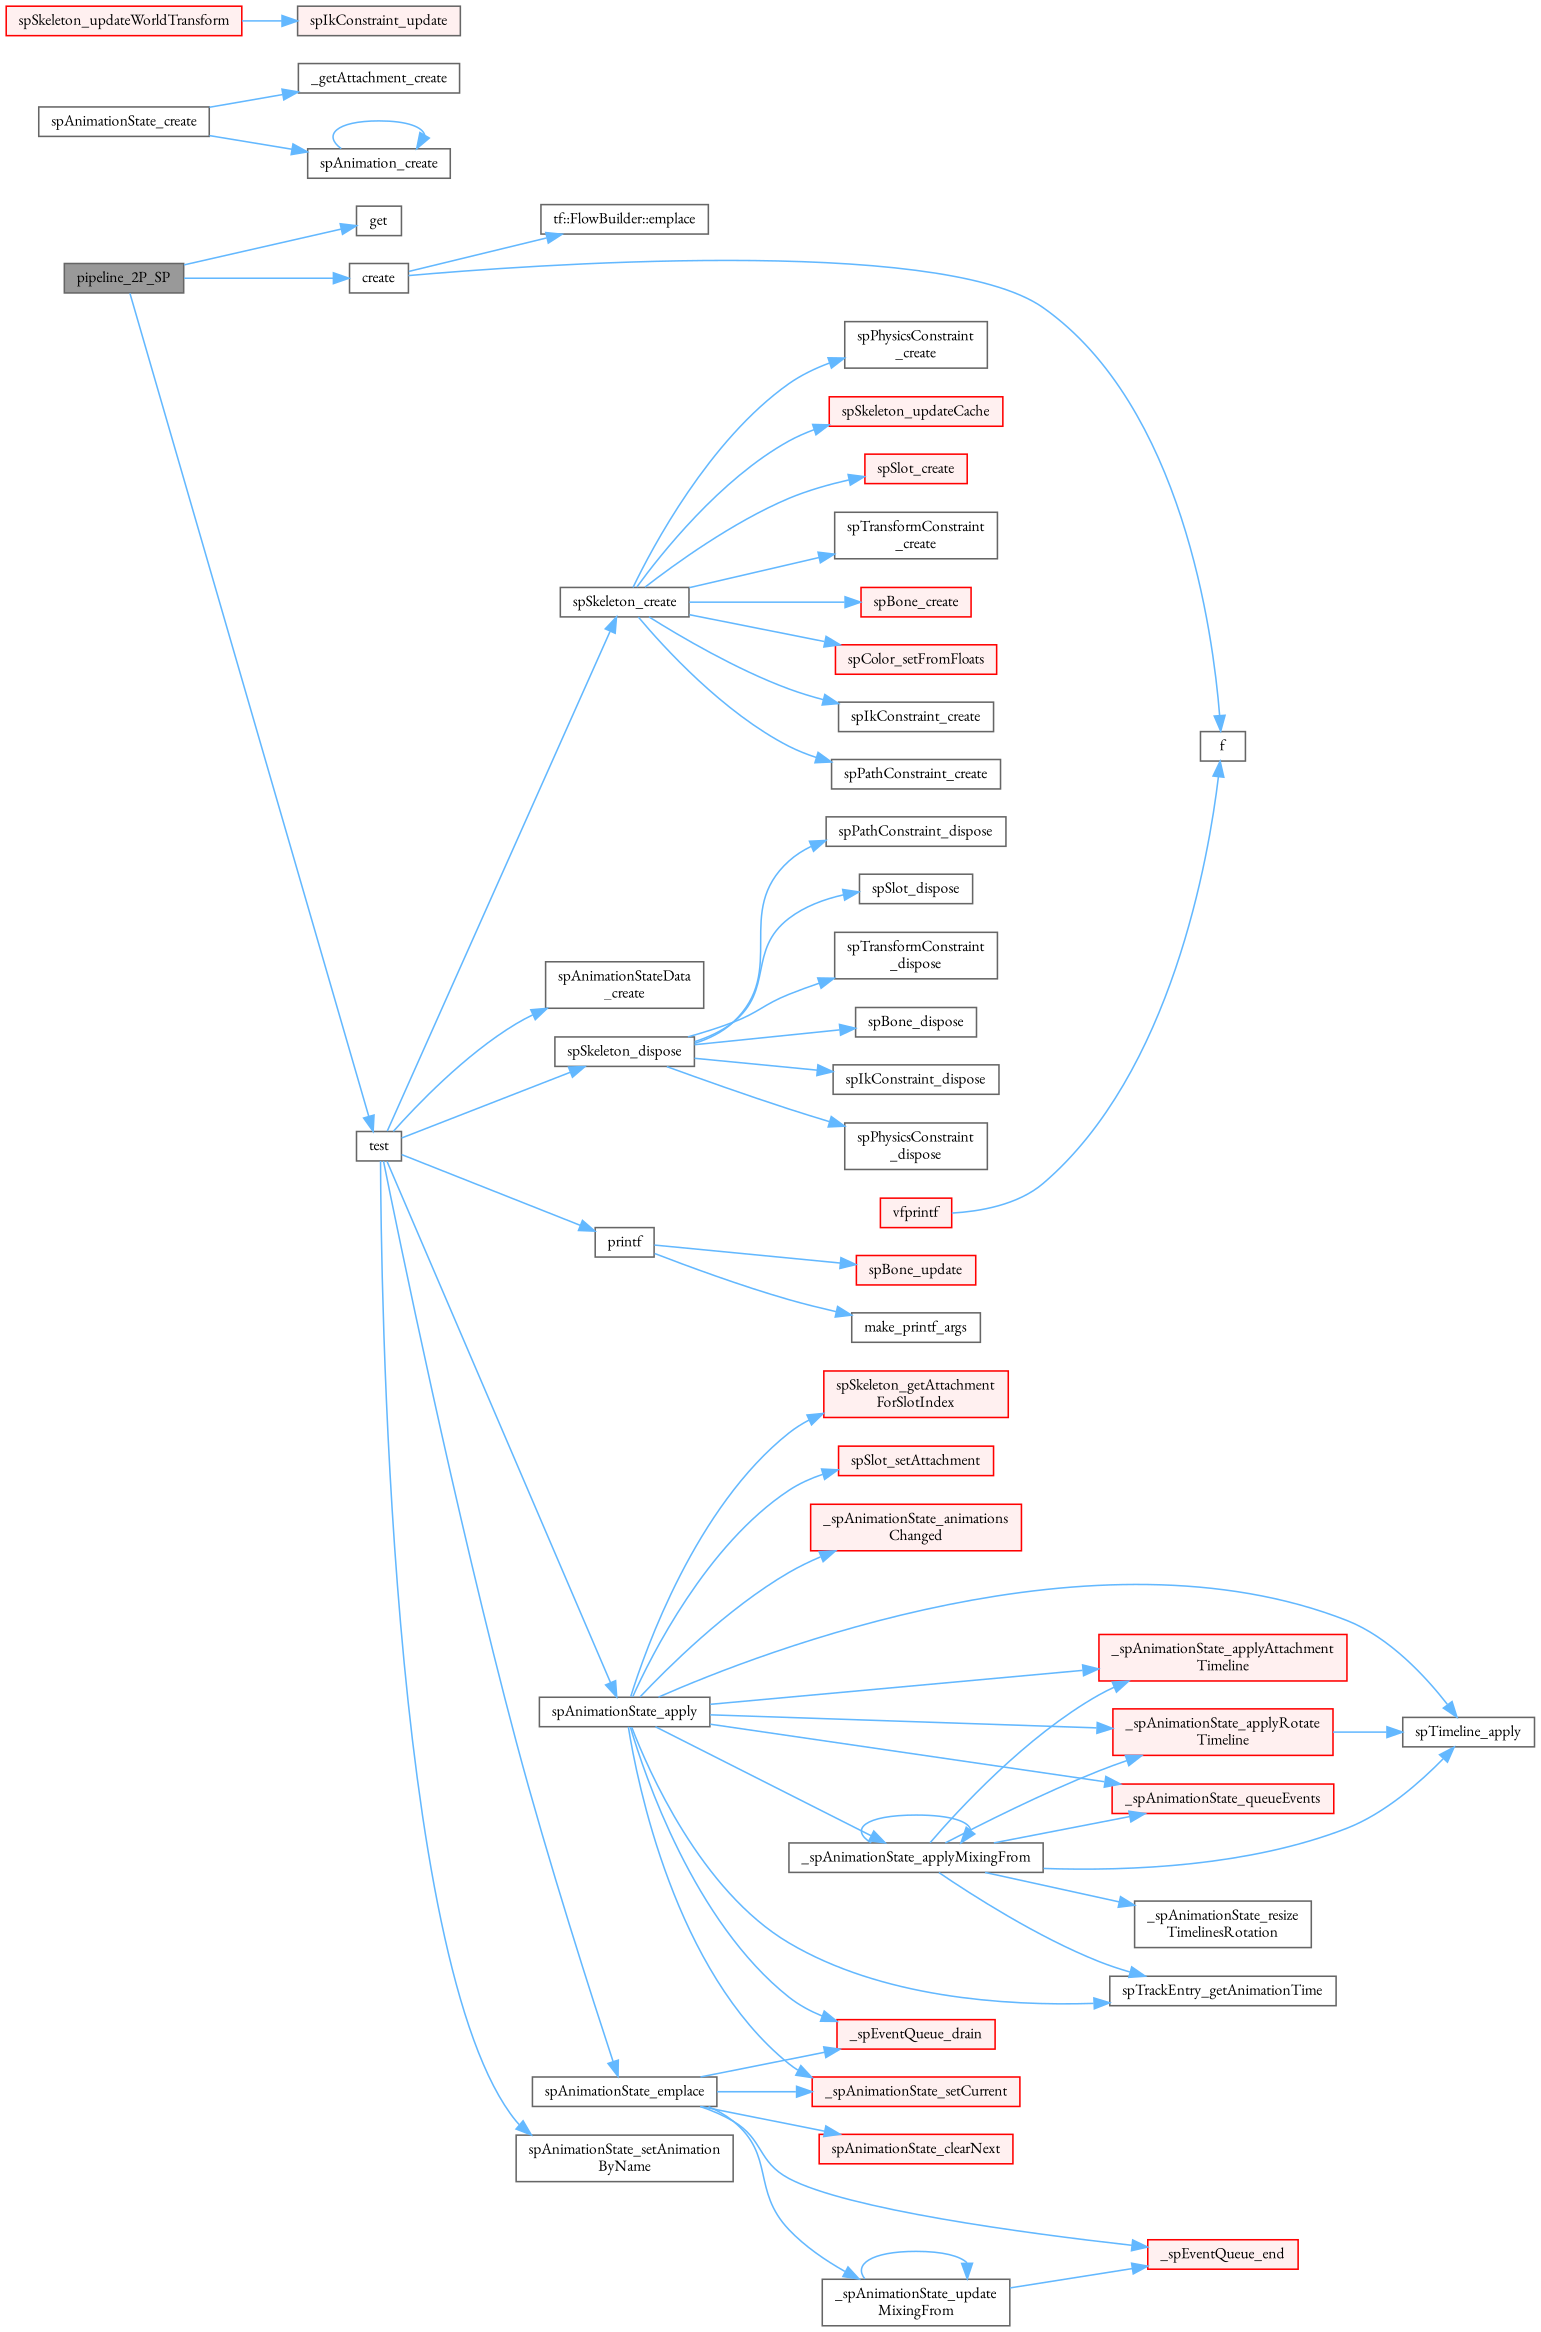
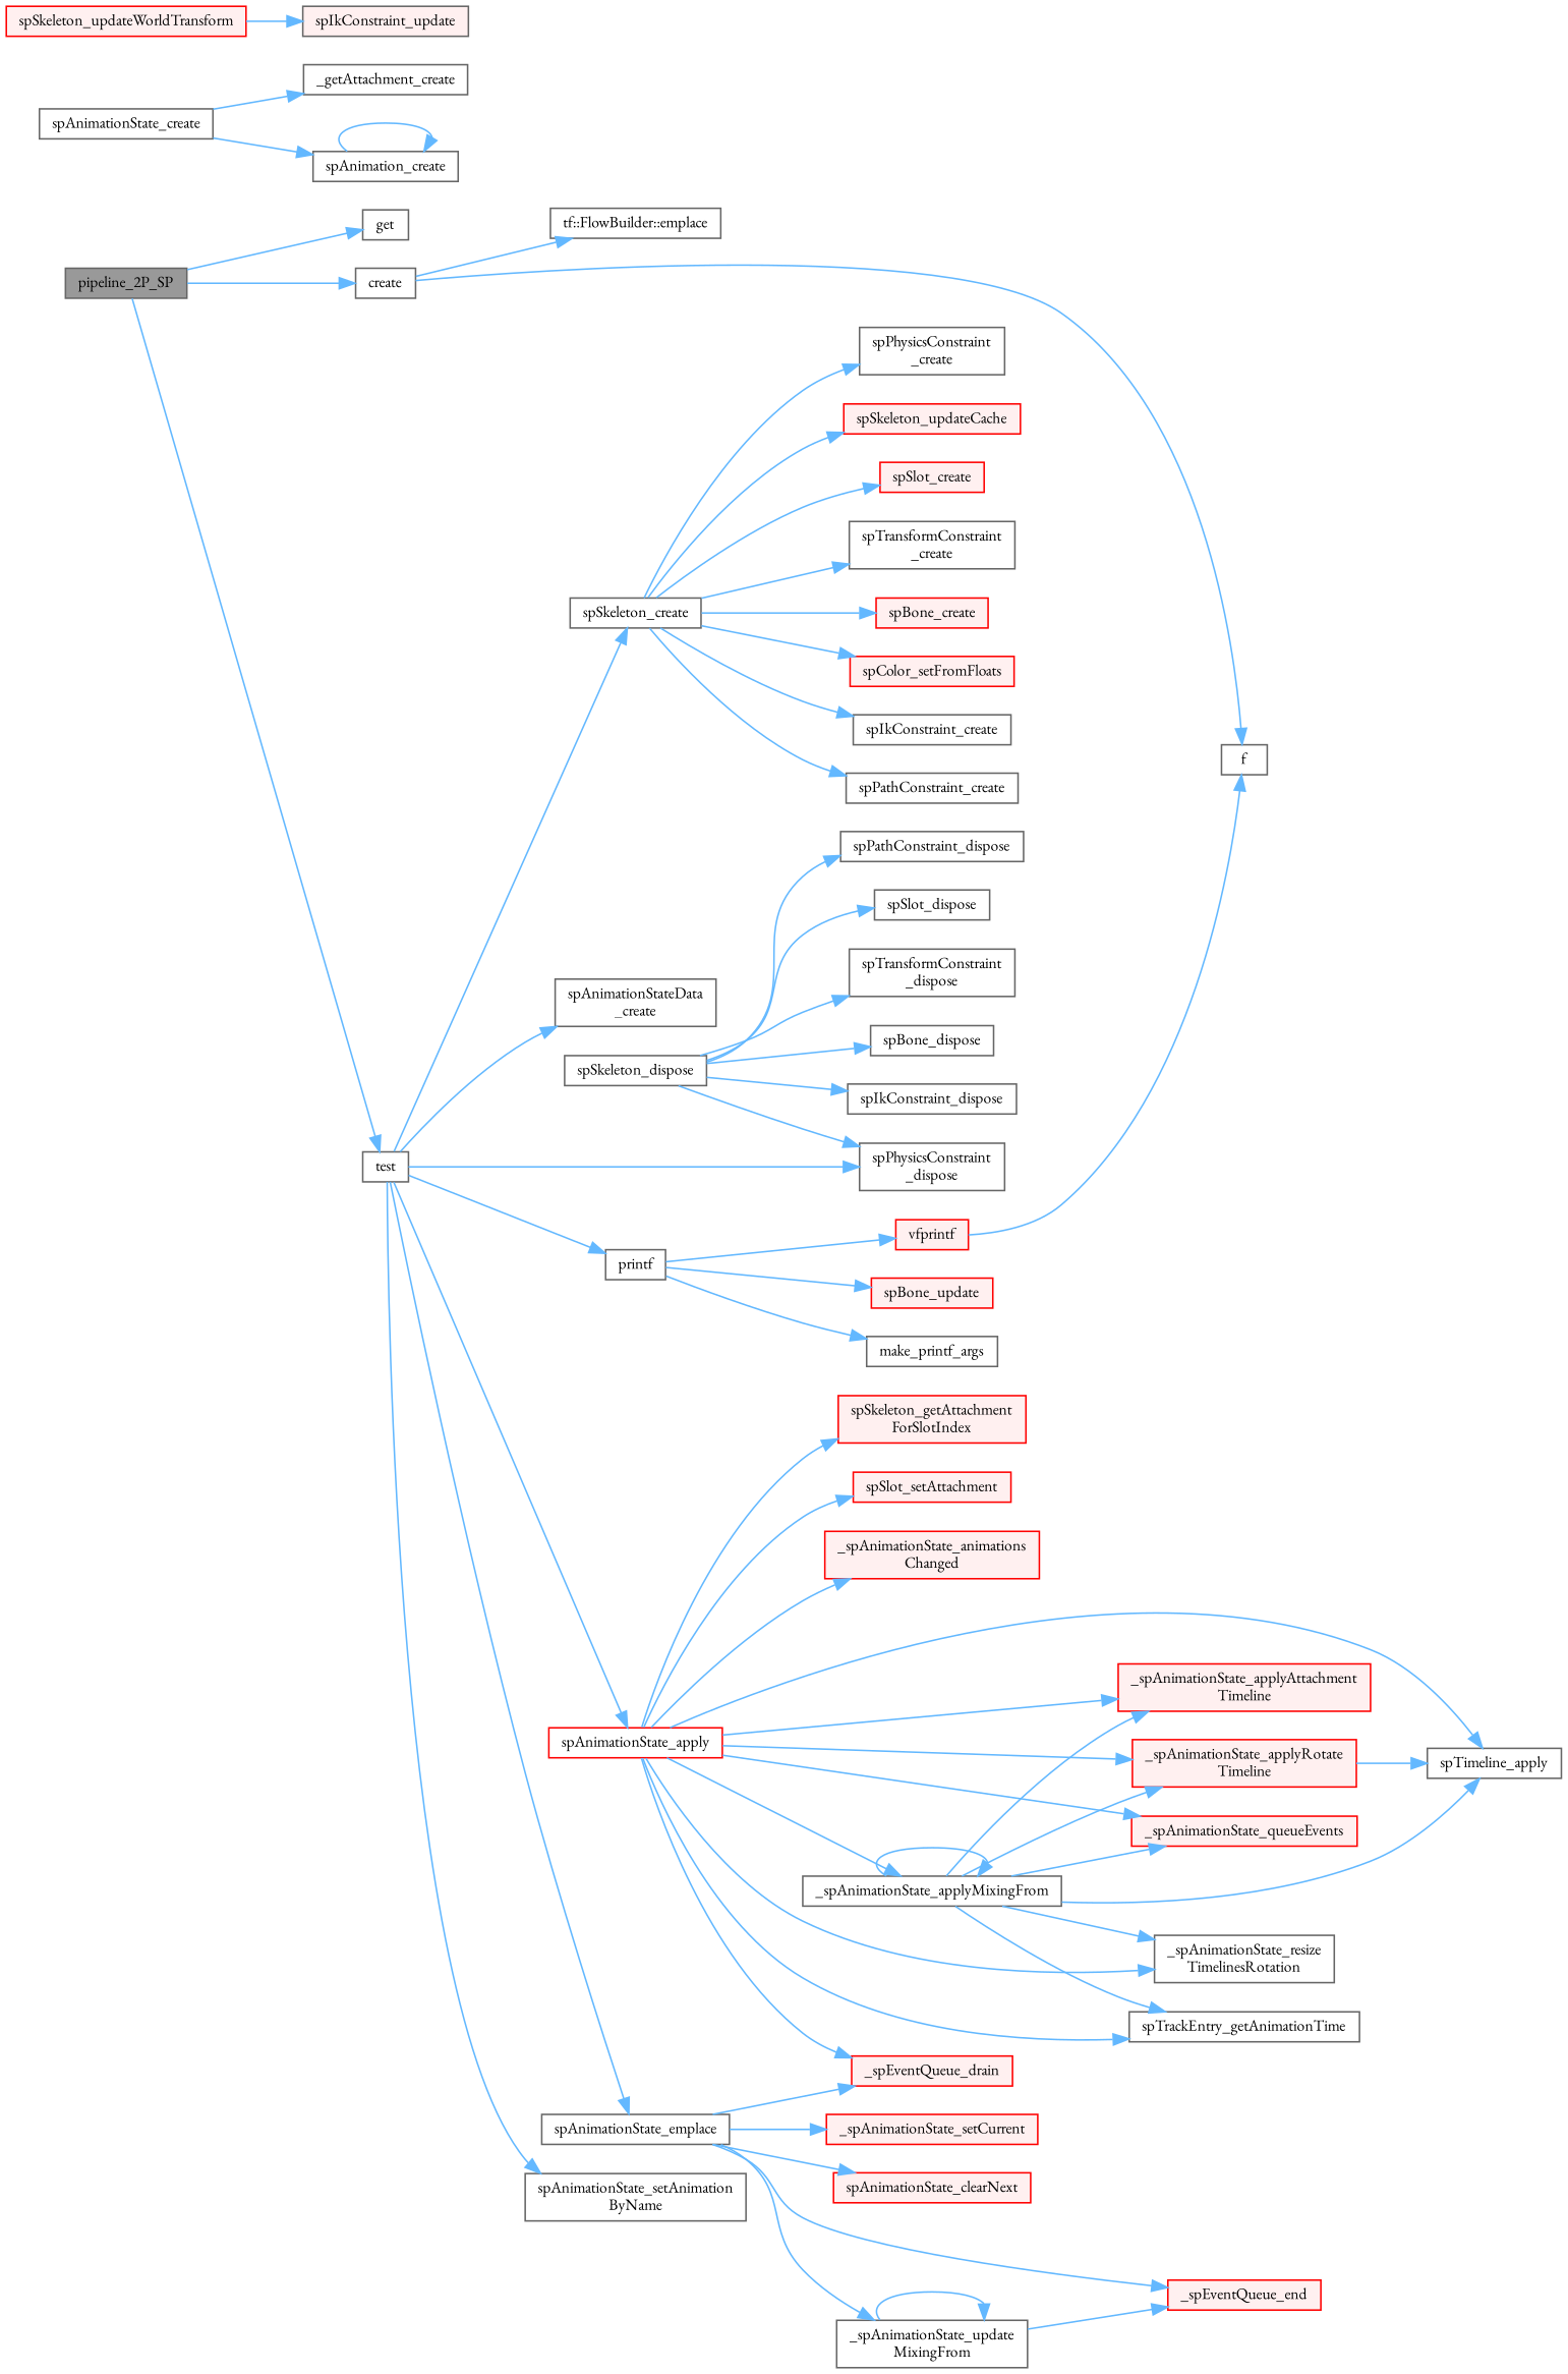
  digraph {
    fontname="EB Garamond"
    rankdir=LR
    node [color=grey40 fillcolor=white fontname="EB Garamond" fontsize=10 shape=box style=filled]
    edge [color=steelblue1 fontname="EB Garamond" fontsize=10 labelfontname=Helvetica labelfontsize=10 style=solid]
    n1 [color=gray40 fillcolor=grey60 fontcolor=black height=0.2 label=pipeline_2P_SP width=0.4]
    n2 [height=0.2 label=get width=0.4]
    n3 [height=0.2 label=create width=0.4]
    n4 [height=0.2 label=test width=0.4]
    n5 [height=0.2 label="tf::FlowBuilder::emplace" width=0.4]
    n6 [height=0.2 label=f width=0.4]
    n7 [height=0.2 label=printf width=0.4]
-   n8 [height=0.2 label=spAnimationState_apply width=0.4]
+   n8 [color=red height=0.2 label=spAnimationState_apply width=0.4]
    n9 [height=0.2 label="spAnimationState_setAnimation\lByName" width=0.4]
    n10 [height=0.2 label=spAnimationState_emplace width=0.4]
    n11 [height=0.2 label="spAnimationStateData\l_create" width=0.4]
    n12 [height=0.2 label=spSkeleton_create width=0.4]
    n13 [height=0.2 label=spSkeleton_dispose width=0.4]
    n14 [height=0.2 label=make_printf_args width=0.4]
    n15 [color=red fillcolor="#FFF0F0" height=0.2 label=vfprintf width=0.4]
    n16 [color=red fillcolor="#FFF0F0" height=0.2 label=spBone_update width=0.4]
    n17 [color=red fillcolor="#FFF0F0" height=0.2 label="_spAnimationState_animations\lChanged" width=0.4]
    n18 [color=red fillcolor="#FFF0F0" height=0.2 label="_spAnimationState_applyAttachment\lTimeline" width=0.4]
    n19 [height=0.2 label=_spAnimationState_applyMixingFrom width=0.4]
    n20 [color=red fillcolor="#FFF0F0" height=0.2 label="_spAnimationState_applyRotate\lTimeline" width=0.4]
    n21 [height=0.2 label=spTimeline_apply width=0.4]
    n22 [color=red fillcolor="#FFF0F0" height=0.2 label=_spAnimationState_queueEvents width=0.4]
    n23 [height=0.2 label="_spAnimationState_resize\lTimelinesRotation" width=0.4]
    n24 [height=0.2 label=spTrackEntry_getAnimationTime width=0.4]
    n25 [color=red fillcolor="#FFF0F0" height=0.2 label=_spEventQueue_drain width=0.4]
    n26 [color=red fillcolor="#FFF0F0" height=0.2 label="spSkeleton_getAttachment\lForSlotIndex" width=0.4]
    n27 [color=red fillcolor="#FFF0F0" height=0.2 label=spSlot_setAttachment width=0.4]
    n28 [height=0.2 label=spAnimationState_create width=0.4]
    n29 [height=0.2 label=_getAttachment_create width=0.4]
    n30 [height=0.2 label=spAnimation_create width=0.4]
    n31 [color=red fillcolor="#FFF0F0" height=0.2 label=_spAnimationState_setCurrent width=0.4]
    n32 [height=0.2 label="_spAnimationState_update\lMixingFrom" width=0.4]
    n33 [color=red fillcolor="#FFF0F0" height=0.2 label=_spEventQueue_end width=0.4]
    n34 [color=red fillcolor="#FFF0F0" height=0.2 label=spAnimationState_clearNext width=0.4]
    n35 [color=red fillcolor="#FFF0F0" height=0.2 label=spBone_create width=0.4]
    n36 [color=red fillcolor="#FFF0F0" height=0.2 label=spColor_setFromFloats width=0.4]
    n37 [height=0.2 label=spIkConstraint_create width=0.4]
    n38 [height=0.2 label=spPathConstraint_create width=0.4]
    n39 [height=0.2 label="spPhysicsConstraint\l_create" width=0.4]
    n40 [color=red fillcolor="#FFF0F0" height=0.2 label=spSkeleton_updateCache width=0.4]
    n41 [color=red fillcolor="#FFF0F0" height=0.2 label=spSlot_create width=0.4]
    n42 [height=0.2 label="spTransformConstraint\l_create" width=0.4]
    n43 [height=0.2 label=spBone_dispose width=0.4]
    n44 [height=0.2 label=spIkConstraint_dispose width=0.4]
    n45 [height=0.2 label=spPathConstraint_dispose width=0.4]
    n46 [height=0.2 label="spPhysicsConstraint\l_dispose" width=0.4]
    n47 [height=0.2 label=spSlot_dispose width=0.4]
    n48 [height=0.2 label="spTransformConstraint\l_dispose" width=0.4]
    n49 [color=red fillcolor="#FFF0F0" height=0.2 label=spSkeleton_updateWorldTransform width=0.4]
    n50 [fillcolor="#FFF0F0" height=0.2 label=spIkConstraint_update width=0.4]
    n1 -> n2
    n1 -> n3
    n1 -> n4
    n3 -> n5
    n3 -> n6
    n4 -> n7
    n4 -> n8
    n4 -> n9
    n4 -> n10
    n4 -> n11
    n4 -> n12
-   n4 -> n13
+   n4 -> n46
    n7 -> n14
+   n7 -> n15
    n7 -> n16
    n8 -> n17
    n8 -> n18
    n8 -> n19
    n8 -> n20
    n8 -> n21
    n8 -> n22
-   n8 -> n31
+   n8 -> n23
    n8 -> n24
    n8 -> n25
    n8 -> n26
    n8 -> n27
    n10 -> n25
    n10 -> n31
    n10 -> n32
    n10 -> n33
    n10 -> n34
    n12 -> n35
    n12 -> n36
    n12 -> n37
    n12 -> n38
    n12 -> n39
    n12 -> n40
    n12 -> n41
    n12 -> n42
    n13 -> n43
    n13 -> n44
    n13 -> n45
    n13 -> n46
    n13 -> n47
    n13 -> n48
    n15 -> n6
    n19 -> n18
    n19 -> n19
    n19 -> n20
    n19 -> n21
    n19 -> n22
    n19 -> n23
    n19 -> n24
    n20 -> n21
    n28 -> n29
    n28 -> n30
    n30 -> n30
    n32 -> n32
    n32 -> n33
    n49 -> n50
  }
